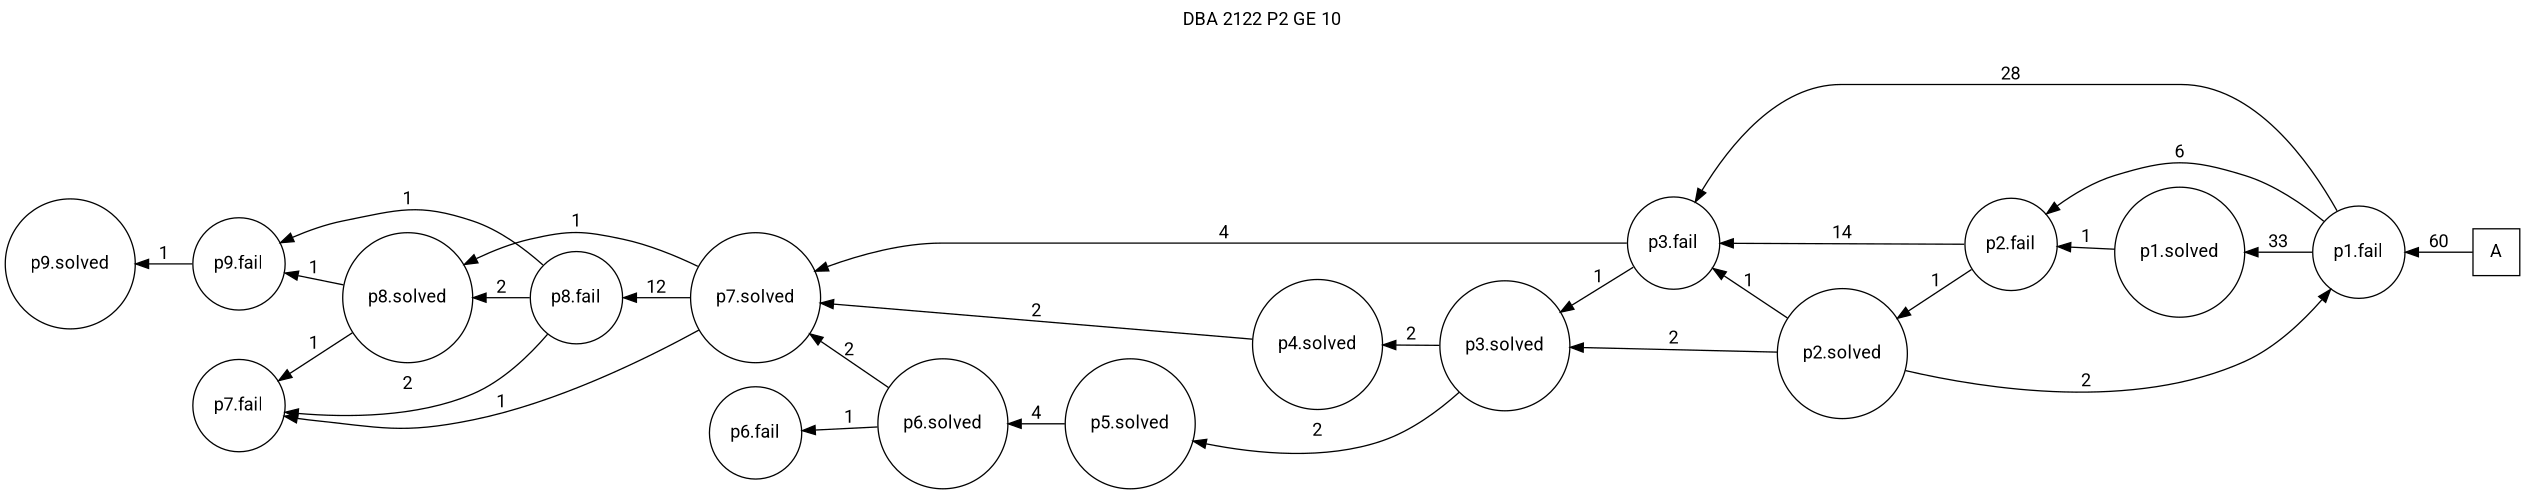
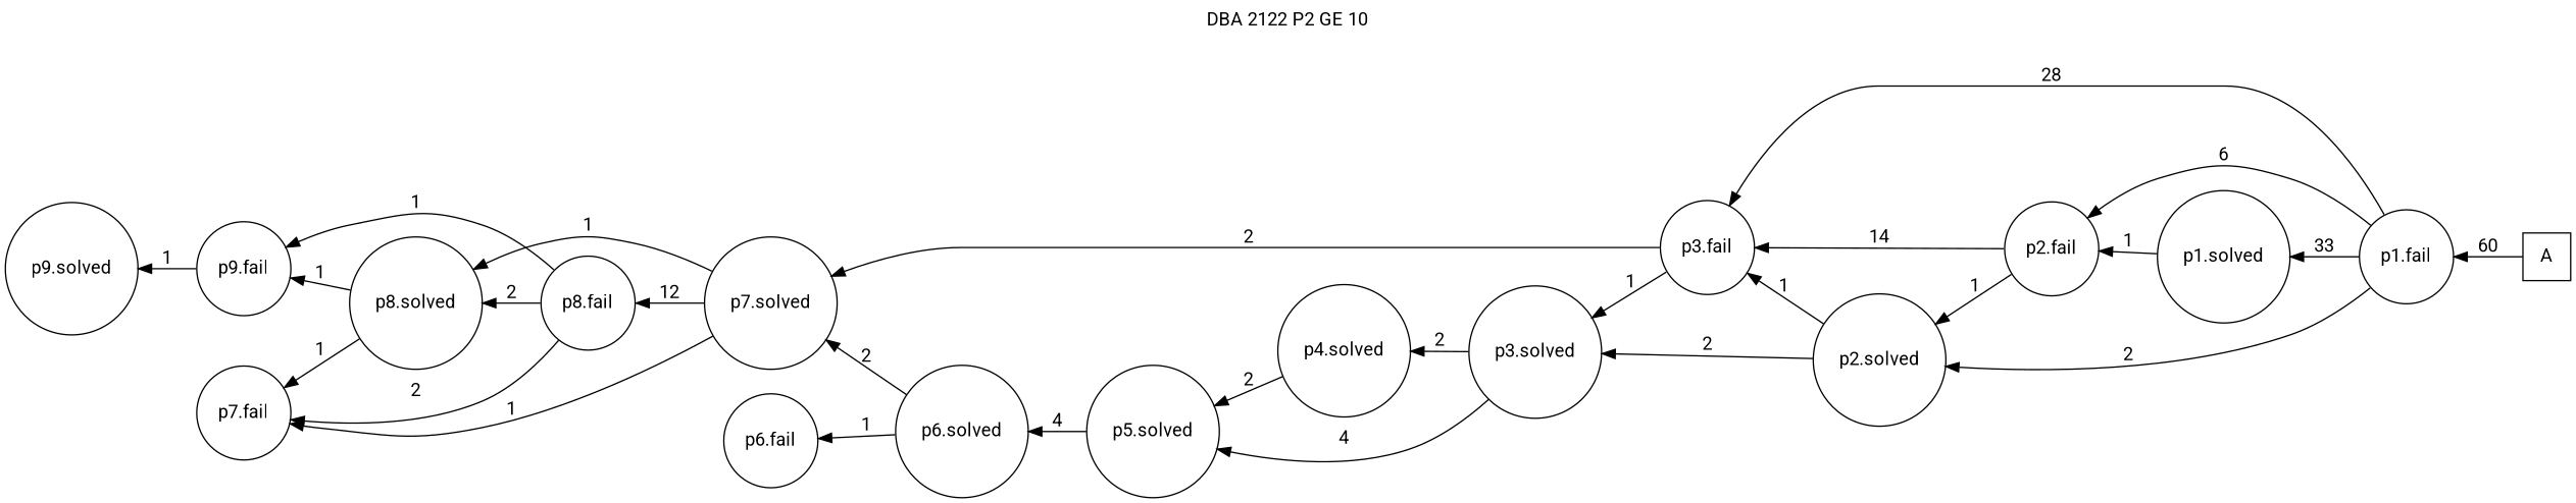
  digraph {
    fontname=Roboto
    label=" DBA 2122 P2 GE 10 "
    labelloc=tl
    rankdir=RL
    node [fontname=Roboto shape=circle]
    edge [fontname=Roboto]
    n1 [label=A shape=square]
    n2 [label="p1.fail"]
    n3 [label="p1.solved"]
    n4 [label="p2.fail"]
    n5 [label="p3.fail"]
    n6 [label="p2.solved"]
    n7 [label="p3.solved"]
    n8 [label="p7.solved"]
    n9 [label="p5.solved"]
    n10 [label="p4.solved"]
    n11 [label="p8.fail"]
    n12 [label="p8.solved"]
    n13 [label="p7.fail"]
    n14 [label="p6.solved"]
    n15 [label="p6.fail"]
    n16 [label="p9.fail"]
    n17 [label="p9.solved"]
    n1 -> n2 [label=60]
    n2 -> n3 [label=33]
    n2 -> n4 [label=6]
    n2 -> n5 [label=28]
-   n6 -> n2 [label=2]
+   n2 -> n6 [label=2]
    n3 -> n4 [label=1]
    n4 -> n5 [label=14]
    n4 -> n6 [label=1]
    n5 -> n7 [label=1]
-   n5 -> n8 [label=4]
+   n5 -> n8 [label=2]
    n6 -> n5 [label=1]
    n6 -> n7 [label=2]
-   n7 -> n9 [label=2]
+   n7 -> n9 [label=4]
    n7 -> n10 [label=2]
    n8 -> n11 [label=12]
    n8 -> n12 [label=1]
    n8 -> n13 [label=1]
    n9 -> n14 [label=4]
-   n10 -> n8 [label=2]
+   n10 -> n9 [label=2]
    n11 -> n12 [label=2]
    n11 -> n13 [label=2]
    n11 -> n16 [label=1]
    n12 -> n13 [label=1]
    n12 -> n16 [label=1]
    n14 -> n8 [label=2]
    n14 -> n15 [label=1]
    n16 -> n17 [label=1]
  }
